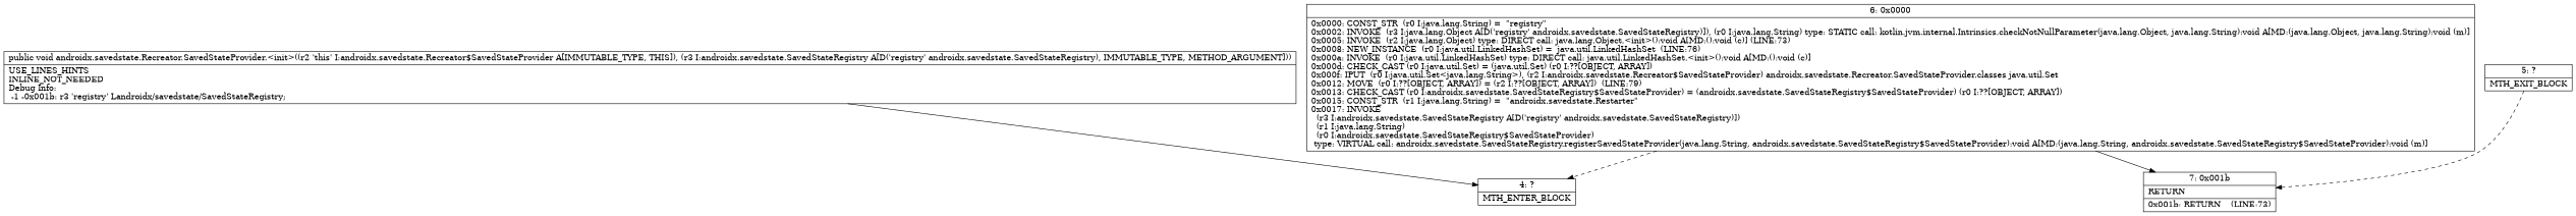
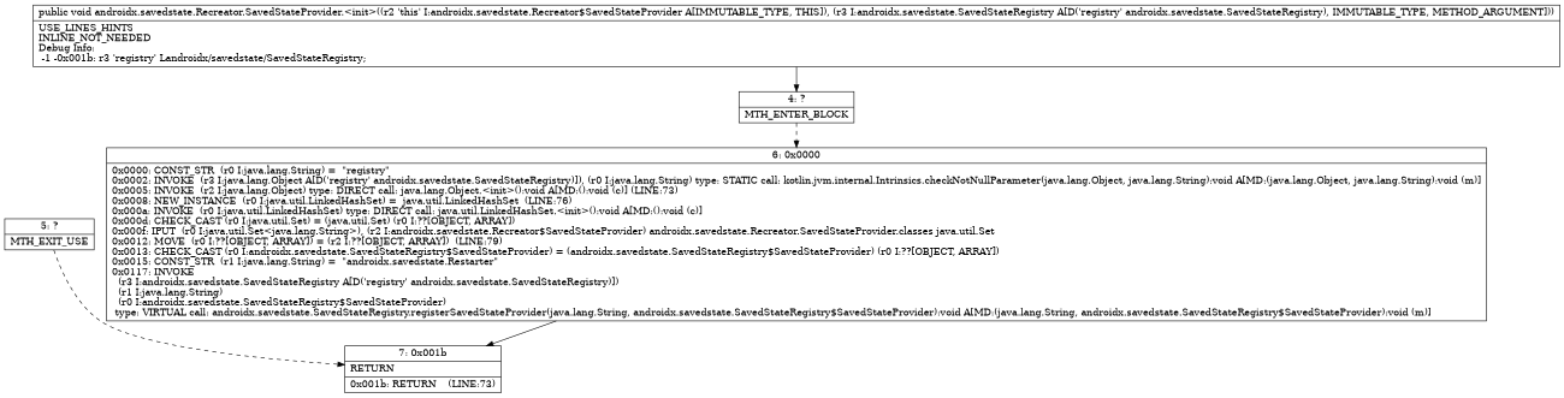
  digraph {
    node [shape=record]
    edge [style=dashed]
    n1 [label="{4\:\ ?|MTH_ENTER_BLOCK\l}"]
-   n2 [label="{6\:\ 0x0000|0x0000: CONST_STR  (r0 I:java.lang.String) =  \"registry\" \l0x0002: INVOKE  (r3 I:java.lang.Object A[D('registry' androidx.savedstate.SavedStateRegistry)]), (r0 I:java.lang.String) type: STATIC call: kotlin.jvm.internal.Intrinsics.checkNotNullParameter(java.lang.Object, java.lang.String):void A[MD:(java.lang.Object, java.lang.String):void (m)]\l0x0005: INVOKE  (r2 I:java.lang.Object) type: DIRECT call: java.lang.Object.\<init\>():void A[MD:():void (c)] (LINE:73)\l0x0008: NEW_INSTANCE  (r0 I:java.util.LinkedHashSet) =  java.util.LinkedHashSet  (LINE:76)\l0x000a: INVOKE  (r0 I:java.util.LinkedHashSet) type: DIRECT call: java.util.LinkedHashSet.\<init\>():void A[MD:():void (c)]\l0x000d: CHECK_CAST (r0 I:java.util.Set) = (java.util.Set) (r0 I:??[OBJECT, ARRAY]) \l0x000f: IPUT  (r0 I:java.util.Set\<java.lang.String\>), (r2 I:androidx.savedstate.Recreator$SavedStateProvider) androidx.savedstate.Recreator.SavedStateProvider.classes java.util.Set \l0x0012: MOVE  (r0 I:??[OBJECT, ARRAY]) = (r2 I:??[OBJECT, ARRAY])  (LINE:79)\l0x0013: CHECK_CAST (r0 I:androidx.savedstate.SavedStateRegistry$SavedStateProvider) = (androidx.savedstate.SavedStateRegistry$SavedStateProvider) (r0 I:??[OBJECT, ARRAY]) \l0x0015: CONST_STR  (r1 I:java.lang.String) =  \"androidx.savedstate.Restarter\" \l0x0017: INVOKE  \l  (r3 I:androidx.savedstate.SavedStateRegistry A[D('registry' androidx.savedstate.SavedStateRegistry)])\l  (r1 I:java.lang.String)\l  (r0 I:androidx.savedstate.SavedStateRegistry$SavedStateProvider)\l type: VIRTUAL call: androidx.savedstate.SavedStateRegistry.registerSavedStateProvider(java.lang.String, androidx.savedstate.SavedStateRegistry$SavedStateProvider):void A[MD:(java.lang.String, androidx.savedstate.SavedStateRegistry$SavedStateProvider):void (m)]\l}"]
+   n2 [label="{6\:\ 0x0000|0x0000: CONST_STR  (r0 I:java.lang.String) =  \"registry\" \l0x0002: INVOKE  (r3 I:java.lang.Object A[D('registry' androidx.savedstate.SavedStateRegistry)]), (r0 I:java.lang.String) type: STATIC call: kotlin.jvm.internal.Intrinsics.checkNotNullParameter(java.lang.Object, java.lang.String):void A[MD:(java.lang.Object, java.lang.String):void (m)]\l0x0005: INVOKE  (r2 I:java.lang.Object) type: DIRECT call: java.lang.Object.\<init\>():void A[MD:():void (c)] (LINE:73)\l0x0008: NEW_INSTANCE  (r0 I:java.util.LinkedHashSet) =  java.util.LinkedHashSet  (LINE:76)\l0x000a: INVOKE  (r0 I:java.util.LinkedHashSet) type: DIRECT call: java.util.LinkedHashSet.\<init\>():void A[MD:():void (c)]\l0x000d: CHECK_CAST (r0 I:java.util.Set) = (java.util.Set) (r0 I:??[OBJECT, ARRAY]) \l0x000f: IPUT  (r0 I:java.util.Set\<java.lang.String\>), (r2 I:androidx.savedstate.Recreator$SavedStateProvider) androidx.savedstate.Recreator.SavedStateProvider.classes java.util.Set \l0x0012: MOVE  (r0 I:??[OBJECT, ARRAY]) = (r2 I:??[OBJECT, ARRAY])  (LINE:79)\l0x0013: CHECK_CAST (r0 I:androidx.savedstate.SavedStateRegistry$SavedStateProvider) = (androidx.savedstate.SavedStateRegistry$SavedStateProvider) (r0 I:??[OBJECT, ARRAY]) \l0x0015: CONST_STR  (r1 I:java.lang.String) =  \"androidx.savedstate.Restarter\" \l0x0117: INVOKE  \l  (r3 I:androidx.savedstate.SavedStateRegistry A[D('registry' androidx.savedstate.SavedStateRegistry)])\l  (r1 I:java.lang.String)\l  (r0 I:androidx.savedstate.SavedStateRegistry$SavedStateProvider)\l type: VIRTUAL call: androidx.savedstate.SavedStateRegistry.registerSavedStateProvider(java.lang.String, androidx.savedstate.SavedStateRegistry$SavedStateProvider):void A[MD:(java.lang.String, androidx.savedstate.SavedStateRegistry$SavedStateProvider):void (m)]\l}"]
    n3 [label="{7\:\ 0x001b|RETURN\l|0x001b: RETURN    (LINE:73)\l}"]
-   n4 [label="{5\:\ ?|MTH_EXIT_BLOCK\l}"]
+   n4 [label="{5\:\ ?|MTH_EXIT_USE\l}"]
    n5 [label="{public void androidx.savedstate.Recreator.SavedStateProvider.\<init\>((r2 'this' I:androidx.savedstate.Recreator$SavedStateProvider A[IMMUTABLE_TYPE, THIS]), (r3 I:androidx.savedstate.SavedStateRegistry A[D('registry' androidx.savedstate.SavedStateRegistry), IMMUTABLE_TYPE, METHOD_ARGUMENT]))  | USE_LINES_HINTS\lINLINE_NOT_NEEDED\lDebug Info:\l  \-1 \-0x001b: r3 'registry' Landroidx\/savedstate\/SavedStateRegistry;\l}"]
-   n2 -> n1
+   n1 -> n2
    n2 -> n3 [style=solid]
    n4 -> n3
    n5 -> n1 [style=solid]
  }
